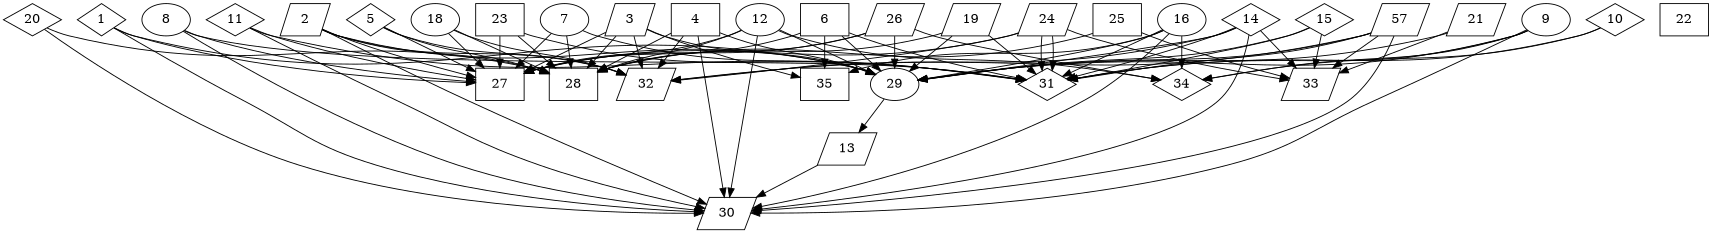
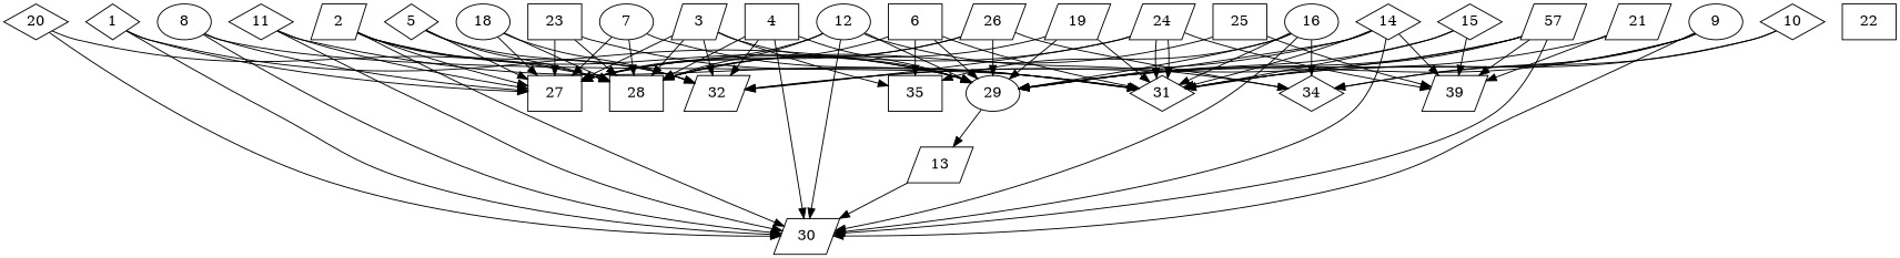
  digraph {
    node [alpha=0.01 shape=parallelogram]
    1 [alpha=0.17 expect_size=52087808 shape=diamond]
    27 [alpha=0.18 expect_size=43284480 shape=box]
    29 [alpha=0.18 expect_size=30961664 shape=ellipse]
    30 [alpha=0.07 expect_size=34328576]
    13 [alpha=0.03 expect_size=15223808]
    2 [alpha=0.03 expect_size=15152128]
    28 [alpha=0.15 expect_size=28944384 shape=box]
    32 [alpha=0.16 expect_size=34003968]
    3 [alpha=0.05 expect_size=40449024]
    35 [alpha=0.04 expect_size=41221120 shape=box]
    4 [alpha=0.02 expect_size=8771584 shape=box]
    5 [alpha=0.20 expect_size=27559936 shape=diamond]
    6 [alpha=0.03 expect_size=43385856 shape=box]
    31 [expect_size=51184640 shape=diamond]
    7 [alpha=0.18 expect_size=17034240 shape=ellipse]
    8 [alpha=0.06 expect_size=6541312 shape=ellipse]
    9 [expect_size=18909184 shape=ellipse]
    34 [alpha=0.04 expect_size=9654272 shape=diamond]
    10 [alpha=0.00 expect_size=19284992 shape=diamond]
    11 [alpha=0.17 expect_size=15718400 shape=diamond]
    12 [alpha=0.12 expect_size=9013248 shape=ellipse]
    14 [alpha=0.20 expect_size=27449344 shape=diamond]
-   33 [alpha=0.15 expect_size=39882752]
+   33 [alpha=0.15 expect_size=39882752 label=39]
    15 [alpha=0.16 expect_size=31740928 shape=diamond]
    16 [alpha=0.10 expect_size=30709760 shape=ellipse]
    n26 [alpha=0.14 expect_size=37442560 label=57]
    18 [expect_size=31977472 shape=ellipse]
    19 [expect_size=46210048]
    20 [alpha=0.07 expect_size=47970304 shape=diamond]
    21 [alpha=0.13 expect_size=48159744]
    22 [alpha=0.02 expect_size=40367104 shape=box]
    23 [alpha=0.07 expect_size=20679680 shape=box]
    24 [alpha=0.13 expect_size=28409856]
    25 [alpha=0.09 expect_size=27399168 shape=box]
    26 [expect_size=19083264]
    1 -> 27
    1 -> 29
    1 -> 30
    29 -> 13
    13 -> 30
    2 -> 27
    2 -> 29
    2 -> 30
    2 -> 28
    2 -> 32
    3 -> 27
    3 -> 29
    3 -> 28
    3 -> 32
    3 -> 35
    4 -> 29
    4 -> 30
    4 -> 28
    4 -> 32
    5 -> 27
    5 -> 28
    5 -> 32
    6 -> 27
    6 -> 29
    6 -> 35
    6 -> 31
    7 -> 27
    7 -> 28
    7 -> 31
    8 -> 27
    8 -> 30
    8 -> 31
    9 -> 29
    9 -> 30
    9 -> 31
    9 -> 34
    10 -> 31
    10 -> 34
    11 -> 27
    11 -> 30
    11 -> 31
    12 -> 27
    12 -> 29
    12 -> 30
    12 -> 28
    12 -> 34
    14 -> 29
    14 -> 30
    14 -> 32
    14 -> 31
    14 -> 33
    15 -> 29
    15 -> 31
    15 -> 33
    16 -> 29
    16 -> 30
    16 -> 35
    16 -> 31
    16 -> 34
    n26 -> 29
    n26 -> 30
    n26 -> 32
    n26 -> 31
    n26 -> 33
    18 -> 27
    18 -> 28
    18 -> 32
    19 -> 29
    19 -> 28
    19 -> 31
    20 -> 30
    20 -> 28
    21 -> 29
    21 -> 33
    23 -> 27
    23 -> 28
    23 -> 31
    24 -> 27
    24 -> 32
    24 -> 31
    24 -> 31
    24 -> 33
    25 -> 28
    25 -> 33
    26 -> 27
    26 -> 29
    26 -> 28
    26 -> 34
  }
